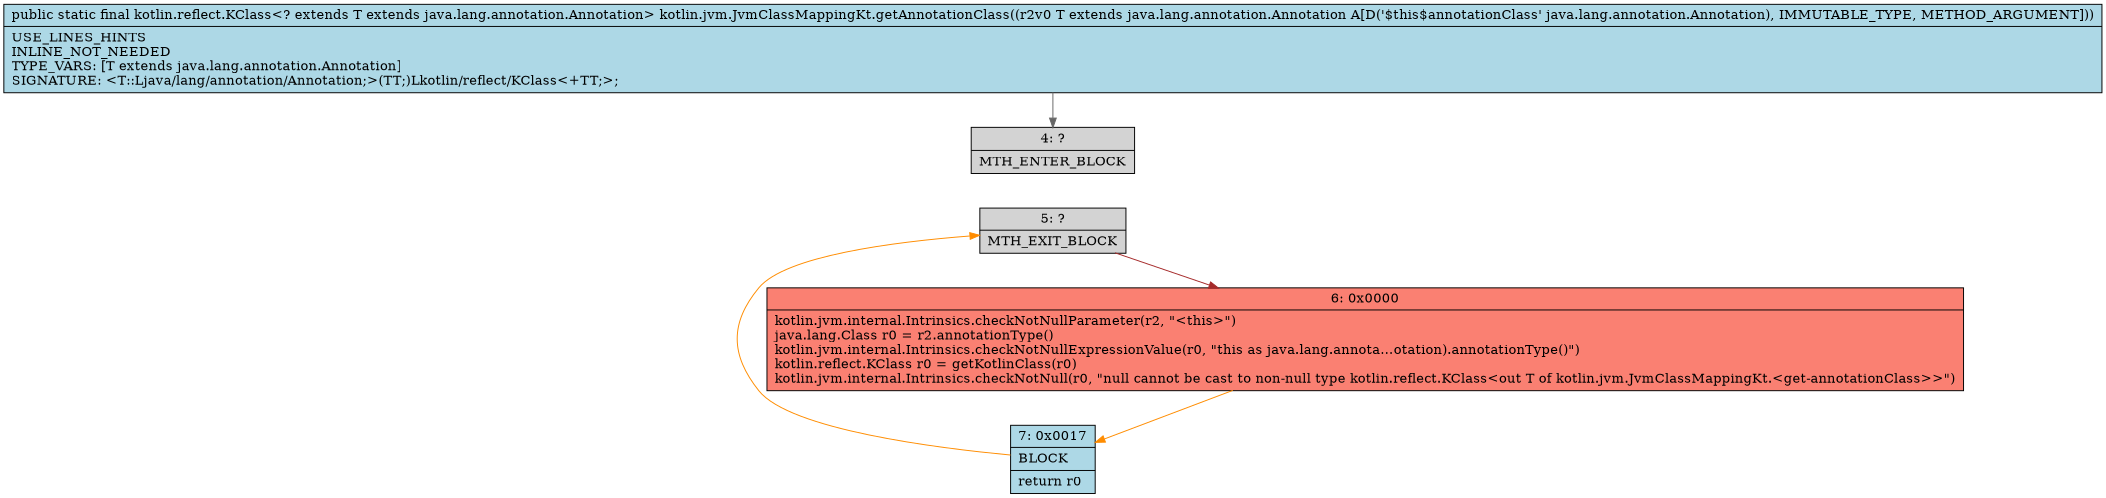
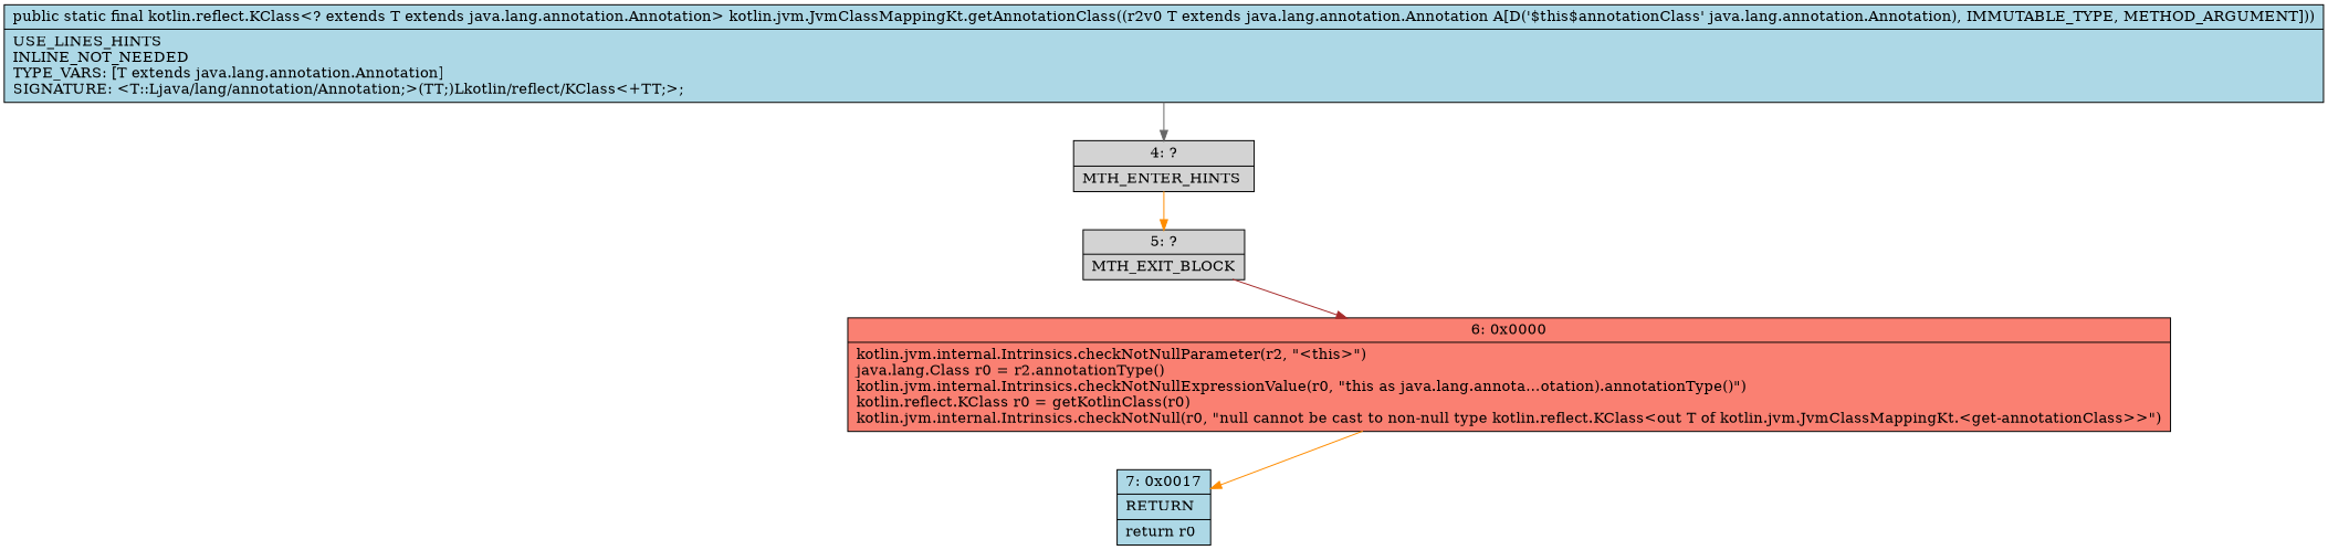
  digraph {
    fontname="DejaVu Serif"
    node [fillcolor=lightgrey fontname="DejaVu Serif" shape=record style=filled]
    edge [color=darkorange fontname="DejaVu Serif"]
-   n1 [label="{4\:\ ?|MTH_ENTER_BLOCK\l}"]
+   n1 [label="{4\:\ ?|MTH_ENTER_HINTS\l}"]
    n2 [fillcolor=salmon label="{6\:\ 0x0000|kotlin.jvm.internal.Intrinsics.checkNotNullParameter(r2, \"\<this\>\")\ljava.lang.Class r0 = r2.annotationType()\lkotlin.jvm.internal.Intrinsics.checkNotNullExpressionValue(r0, \"this as java.lang.annota…otation).annotationType()\")\lkotlin.reflect.KClass r0 = getKotlinClass(r0)\lkotlin.jvm.internal.Intrinsics.checkNotNull(r0, \"null cannot be cast to non\-null type kotlin.reflect.KClass\<out T of kotlin.jvm.JvmClassMappingKt.\<get\-annotationClass\>\>\")\l}"]
-   n3 [fillcolor=lightblue label="{7\:\ 0x0017|BLOCK\l|return r0\l}"]
+   n3 [fillcolor=lightblue label="{7\:\ 0x0017|RETURN\l|return r0\l}"]
    n4 [label="{5\:\ ?|MTH_EXIT_BLOCK\l}"]
    n5 [fillcolor=lightblue label="{public static final kotlin.reflect.KClass\<? extends T extends java.lang.annotation.Annotation\> kotlin.jvm.JvmClassMappingKt.getAnnotationClass((r2v0 T extends java.lang.annotation.Annotation A[D('$this$annotationClass' java.lang.annotation.Annotation), IMMUTABLE_TYPE, METHOD_ARGUMENT]))  | USE_LINES_HINTS\lINLINE_NOT_NEEDED\lTYPE_VARS: [T extends java.lang.annotation.Annotation]\lSIGNATURE: \<T::Ljava\/lang\/annotation\/Annotation;\>(TT;)Lkotlin\/reflect\/KClass\<+TT;\>;\l}"]
    n2 -> n3
-   n3 -> n4
+   n1 -> n4
    n4 -> n2 [color=brown]
    n5 -> n1 [color=gray40]
  }
